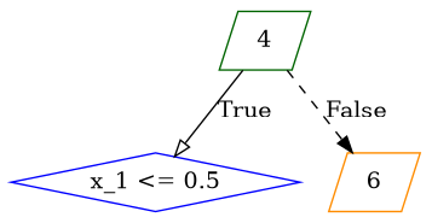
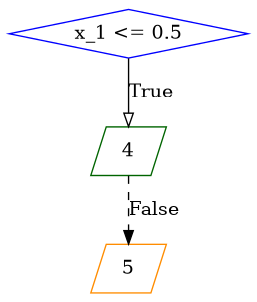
  digraph {
    node [shape=parallelogram]
    n1 [color=blue label="x_1 <= 0.5" shape=diamond]
    n2 [color=darkgreen label=4]
-   n3 [color=darkorange label=6]
-   n2 -> n1 [arrowhead=onormal label=True style=solid]
+   n3 [color=darkorange label=5]
+   n1 -> n2 [arrowhead=onormal label=True style=solid]
    n2 -> n3 [arrowhead=normal label=False style=dashed]
  }
